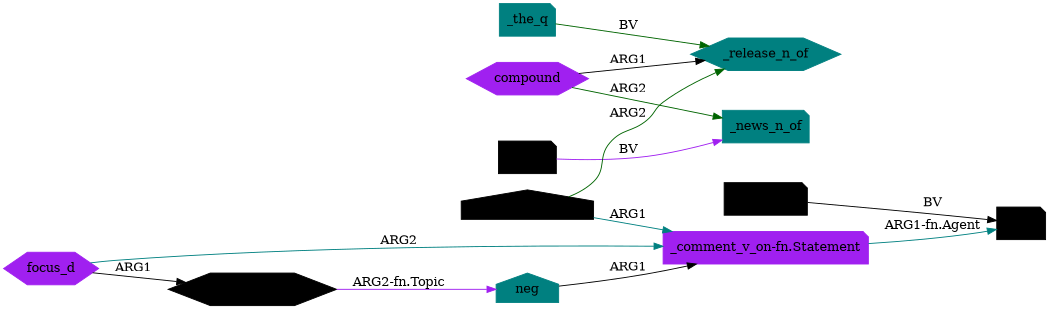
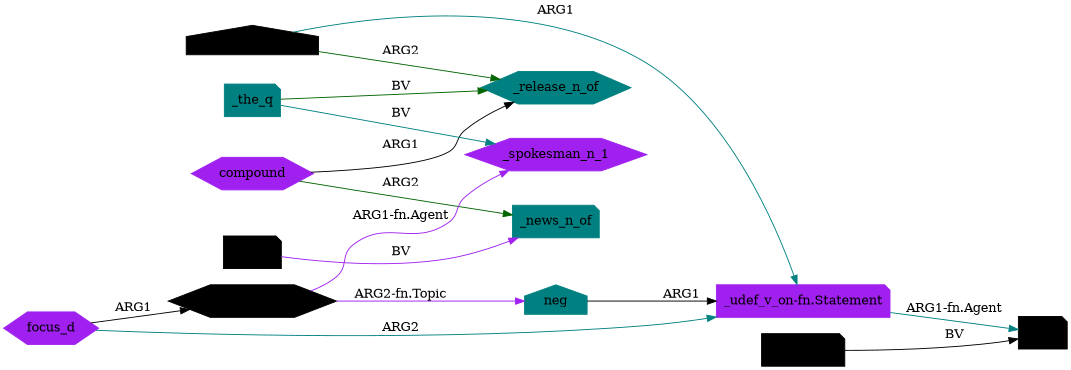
  digraph {
    rankdir=LR
    node [color=black shape=note style=filled]
    edge [color=black]
    compound [color=purple shape=hexagon]
    _release_n_of [color=teal shape=hexagon]
    _news_n_of [color=teal]
    "_say_v_to-fn.IN" [shape=hexagon]
    neg [color=teal shape=house]
-   "_comment_v_on-fn.Statement" [color=purple]
+   _spokesman_n_1 [color=purple shape=hexagon]
+   "_comment_v_on-fn.Statement" [color=purple label="_udef_v_on-fn.Statement"]
    pron
    udef_q
    _the_q [color=teal]
    focus_d [color=purple shape=hexagon]
    _beyond_p [shape=house]
    pronoun_q
    compound -> _release_n_of [label=ARG1]
    compound -> _news_n_of [color=darkgreen label=ARG2]
    "_say_v_to-fn.IN" -> neg [color=purple label="ARG2-fn.Topic"]
+   "_say_v_to-fn.IN" -> _spokesman_n_1 [color=purple label="ARG1-fn.Agent"]
    neg -> "_comment_v_on-fn.Statement" [label=ARG1]
    "_comment_v_on-fn.Statement" -> pron [color=teal label="ARG1-fn.Agent"]
    udef_q -> _news_n_of [color=purple label=BV]
    _the_q -> _release_n_of [color=darkgreen label=BV]
+   _the_q -> _spokesman_n_1 [color=teal label=BV]
    focus_d -> "_say_v_to-fn.IN" [label=ARG1]
    focus_d -> "_comment_v_on-fn.Statement" [color=teal label=ARG2]
    _beyond_p -> _release_n_of [color=darkgreen label=ARG2]
    _beyond_p -> "_comment_v_on-fn.Statement" [color=teal label=ARG1]
    pronoun_q -> pron [label=BV]
  }
